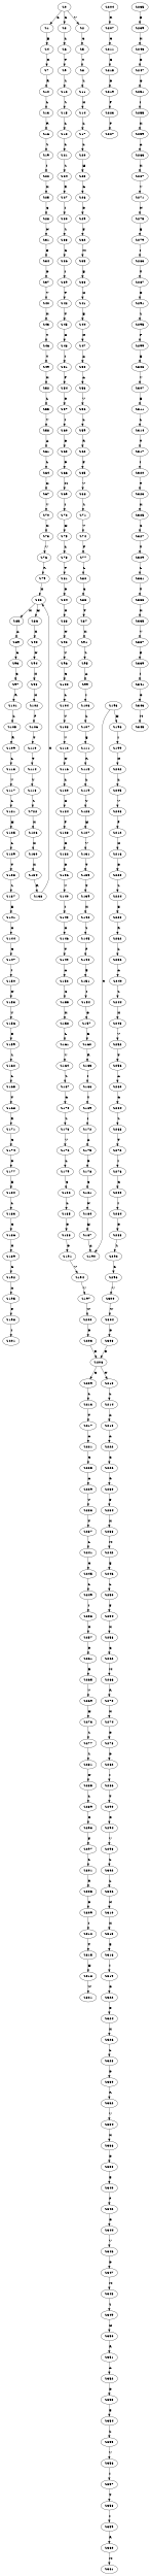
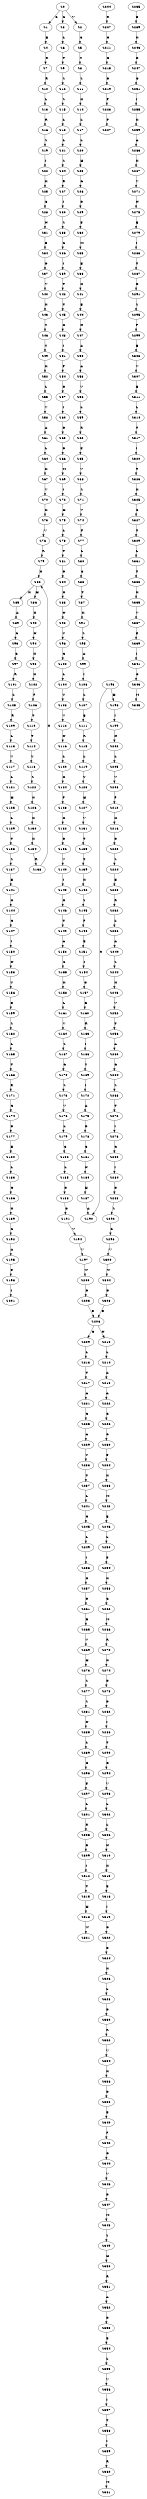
  strict digraph {
    S0
    S1
    S2
    S3
    S4
    S5
    S6
    S7
    S8
    S9
    S10
    S11
    S12
    S13
    S14
    S15
    S16
    S17
    S18
    S19
    S20
    S21
    S22
    S23
    S24
    S25
    S26
    S27
    S28
    S29
    S30
    S31
    S32
    S33
    S34
    S35
    S36
    S37
    S38
    S39
    S40
    S41
    S42
    S43
    S44
    S45
    S46
    S47
    S48
    S49
    S50
    S51
    S52
    S53
    S54
    S55
    S56
    S57
    S58
    S59
    S60
    S61
    S62
    S63
    S64
    S65
    S66
    S67
    S68
    S69
    S70
    S71
    S72
    S73
    S74
    S75
    S76
    S77
    S78
    S79
    S80
    S81
    S82
    S83
    S84
    S85
    S86
    S87
    S88
    S89
    S90
    S91
    S92
    S93
    S94
    S95
    S96
    S97
    S98
    S99
    S100
    S101
    S102
    S103
    S104
    S105
    S106
    S107
    S108
    S109
    S110
    S111
    S112
    S113
    S114
    S115
    S116
    S117
    S118
    S119
    S120
    S121
-   S122 [label=S722]
+   S122
    S123
    S124
    S125
    S126
    S127
    S128
    S129
    S130
    S131
    S132
    S133
    S134
    S135
    S136
    S137
    S138
    S139
    S140
    S141
    S142
    S143
    S144
    S145
    S146
    S147
    S148
    S149
    S150
    S151
    S152
    S153
    S154
    S155
    S156
    S157
    S158
    S159
    S160
    S161
    S162
    S163
    S164
    S165
    S166
    S167
    S168
    S169
    S170
    S171
    S172
    S173
    S174
    S175
    S176
    S177
    S178
    S179
    S180
    S181
    S182
    S183
    S184
    S185
    S186
    S187
    S188
    S189
    S190
    S191
    S192
    S194
    S195
    S193
    S196
    S197
    S198
    S199
    S200
    S201
    S202
    S203
    S205
    S206
    S204
    S207
    S208
    S209
    S210
    S211
    S212
    S213
    S214
    S215
    S216
    S217
    S218
    S219
    S220
    S221
    S222
    S223
    S224
    S225
    S226
    S227
    S228
    S229
    S230
    S232
    S233
    S234
    S236
    S237
    S238
    S235
    S239
    S240
    S241
    S242
    S243
    S244
    S245
    S246
    S247
    S248
    S249
    S250
    S251
    S252
    S253
    S254
    S255
    S256
    S257
    S258
    S259
    S260
    S261
    S262
    S263
    S264
    S265
    S266
    S267
    S268
    S269
    S270
    S271
    S272
    S273
    S274
    S275
    S276
    S277
    S278
    S279
    S280
    S281
    S282
    S283
    S284
    S285
    S286
    S287
    S288
    S289
    S290
    S291
    S292
    S293
    S294
    S295
    S296
    S297
    S298
    S299
    S300
    S301
    S302
    S303
    S304
    S305
    S306
    S307
    S308
    S309
    S310
    S311
    S312
    S313
    S314
    S315
    S316
    S317
    S318
    S319
    S320
    S321
    S322
    S323
    S324
    S325
    S326
    S327
    S328
    S329
    S330
    S331
    S332
    S333
    S334
    S335
    S336
    S337
    S338
    S339
    S340
    S341
    S342
    S343
    S344
    S345
    S346
    S347
    S348
    S349
    S350
    S351
    S352
    S353
    S354
    S355
    S356
    S357
    S358
    S359
    S360
    S361
    S0 -> S1 [label=C]
    S0 -> S2 [label=V]
    S0 -> S3 [label=G]
    S1 -> S4 [label=E]
    S2 -> S5 [label=G]
    S3 -> S6 [label=L]
    S4 -> S7 [label=R]
    S5 -> S8 [label=Y]
    S6 -> S9 [label=T]
    S7 -> S10 [label=R]
    S8 -> S11 [label=S]
    S9 -> S12 [label=S]
    S10 -> S13 [label=L]
    S11 -> S14 [label=K]
    S12 -> S15 [label=S]
    S13 -> S16 [label=R]
    S14 -> S17 [label=L]
    S15 -> S18 [label=L]
    S16 -> S19 [label=S]
    S17 -> S20 [label=L]
    S18 -> S21 [label=L]
    S19 -> S22 [label=I]
    S20 -> S23 [label=H]
    S21 -> S24 [label=S]
    S22 -> S25 [label=K]
    S23 -> S26 [label=G]
    S24 -> S27 [label=R]
    S25 -> S28 [label=G]
    S26 -> S29 [label=D]
    S27 -> S30 [label=I]
    S28 -> S31 [label=N]
    S29 -> S32 [label=F]
    S30 -> S33 [label=S]
    S31 -> S34 [label=E]
    S32 -> S35 [label=M]
    S33 -> S36 [label=G]
    S34 -> S37 [label=D]
    S35 -> S38 [label=E]
    S36 -> S39 [label=I]
    S37 -> S40 [label=V]
    S38 -> S41 [label=K]
    S39 -> S42 [label=T]
    S40 -> S43 [label=K]
    S41 -> S44 [label=E]
    S42 -> S45 [label=T]
    S43 -> S46 [label=Y]
    S44 -> S47 [label=N]
    S45 -> S48 [label=K]
    S46 -> S49 [label=Y]
    S47 -> S50 [label=A]
    S48 -> S51 [label=I]
    S49 -> S52 [label=K]
    S50 -> S53 [label=A]
    S51 -> S54 [label=P]
    S52 -> S55 [label=L]
    S53 -> S56 [label=V]
    S54 -> S57 [label=D]
    S55 -> S58 [label=V]
    S56 -> S59 [label=L]
    S57 -> S60 [label=I]
    S58 -> S61 [label=A]
    S59 -> S62 [label=R]
    S60 -> S63 [label=D]
    S61 -> S64 [label=L]
    S62 -> S65 [label=F]
    S63 -> S66 [label=D]
    S64 -> S67 [label=K]
    S65 -> S68 [label=V]
    S66 -> S69 [label=M]
    S67 -> S70 [label=V]
    S68 -> S71 [label=S]
    S69 -> S72 [label=I]
    S70 -> S73 [label=K]
    S71 -> S74 [label=V]
    S72 -> S75 [label=H]
    S73 -> S76 [label=V]
    S74 -> S77 [label=P]
    S75 -> S78 [label=L]
    S76 -> S79 [label=R]
    S77 -> S80 [label=L]
    S78 -> S81 [label=T]
    S79 -> S82 [label=K]
    S80 -> S83 [label=G]
    S81 -> S84 [label=D]
    S82 -> S85 [label=K]
    S82 -> S86 [label=H]
    S83 -> S87 [label=T]
    S84 -> S88 [label=K]
    S85 -> S89 [label=A]
    S86 -> S90 [label=K]
    S87 -> S91 [label=K]
    S88 -> S92 [label=N]
    S89 -> S93 [label=G]
    S90 -> S94 [label=N]
    S91 -> S95 [label=S]
    S92 -> S96 [label=Y]
    S93 -> S97 [label=G]
    S94 -> S98 [label=K]
    S95 -> S99 [label=A]
    S96 -> S100 [label=G]
    S97 -> S101 [label=R]
    S98 -> S102 [label=K]
    S99 -> S103 [label=I]
    S100 -> S104 [label=L]
    S101 -> S105 [label=L]
    S102 -> S106 [label=P]
    S103 -> S107 [label=L]
    S104 -> S108 [label=Y]
    S105 -> S109 [label=R]
    S106 -> S110 [label=T]
    S107 -> S111 [label=E]
    S108 -> S112 [label=V]
    S109 -> S113 [label=L]
    S110 -> S114 [label=T]
    S111 -> S115 [label=R]
    S112 -> S116 [label=N]
    S113 -> S117 [label=V]
    S114 -> S118 [label=Y]
    S115 -> S119 [label=L]
    S116 -> S120 [label=L]
    S117 -> S121 [label=L]
    S118 -> S122 [label=S]
    S119 -> S123 [label=Y]
    S120 -> S124 [label=K]
    S121 -> S125 [label=H]
    S122 -> S126 [label=K]
    S123 -> S127 [label=H]
    S124 -> S128 [label=P]
    S125 -> S129 [label=L]
    S126 -> S130 [label=K]
    S127 -> S131 [label=V]
    S128 -> S132 [label=K]
    S129 -> S133 [label=T]
    S130 -> S134 [label=K]
    S131 -> S135 [label=T]
    S132 -> S136 [label=D]
    S133 -> S137 [label=S]
    S134 -> S138 [label=R]
    S135 -> S139 [label=T]
    S136 -> S140 [label=V]
    S137 -> S141 [label=E]
    S138 -> S82 [label=K]
    S139 -> S142 [label=K]
    S140 -> S143 [label=I]
    S141 -> S144 [label=K]
    S142 -> S145 [label=S]
    S143 -> S146 [label=K]
    S144 -> S147 [label=Q]
    S145 -> S148 [label=P]
    S146 -> S149 [label=T]
    S147 -> S150 [label=I]
    S148 -> S151 [label=E]
    S149 -> S152 [label=A]
    S150 -> S153 [label=N]
    S151 -> S154 [label=I]
    S152 -> S155 [label=C]
    S153 -> S156 [label=Y]
    S154 -> S157 [label=Q]
    S155 -> S158 [label=K]
    S156 -> S159 [label=D]
    S157 -> S160 [label=E]
    S158 -> S161 [label=L]
    S159 -> S162 [label=S]
    S160 -> S163 [label=R]
    S161 -> S164 [label=V]
    S162 -> S165 [label=L]
    S163 -> S166 [label=I]
    S164 -> S167 [label=S]
    S165 -> S168 [label=T]
    S166 -> S169 [label=Y]
    S167 -> S170 [label=G]
    S168 -> S171 [label=R]
    S169 -> S172 [label=I]
    S170 -> S173 [label=S]
    S171 -> S174 [label=G]
    S172 -> S175 [label=A]
    S173 -> S176 [label=V]
    S174 -> S177 [label=D]
    S175 -> S178 [label=D]
    S176 -> S179 [label=L]
    S177 -> S180 [label=E]
    S178 -> S181 [label=G]
    S179 -> S182 [label=G]
    S180 -> S183 [label=L]
    S181 -> S184 [label=N]
    S182 -> S185 [label=L]
    S183 -> S186 [label=Q]
    S184 -> S187 [label=H]
    S185 -> S188 [label=D]
    S186 -> S189 [label=K]
    S187 -> S190 [label=A]
    S188 -> S191 [label=Q]
    S189 -> S192 [label=G]
    S191 -> S194 [label=V]
    S192 -> S195 [label=A]
    S194 -> S197 [label=V]
    S195 -> S198 [label=F]
    S193 -> S190 [label=C]
    S193 -> S196 [label=H]
    S196 -> S199 [label=I]
    S197 -> S200 [label=W]
    S198 -> S201 [label=I]
    S199 -> S202 [label=N]
    S200 -> S203 [label=D]
    S202 -> S205 [label=L]
    S203 -> S206 [label=D]
    S205 -> S208 [label=V]
    S206 -> S209 [label=Q]
    S206 -> S210 [label=N]
    S204 -> S207 [label=R]
    S207 -> S211 [label=Q]
    S208 -> S212 [label=P]
    S209 -> S213 [label=L]
    S210 -> S214 [label=L]
    S211 -> S215 [label=Q]
    S212 -> S216 [label=K]
    S213 -> S217 [label=T]
    S214 -> S218 [label=A]
    S215 -> S219 [label=D]
    S216 -> S220 [label=D]
    S217 -> S221 [label=A]
    S218 -> S222 [label=A]
    S219 -> S223 [label=P]
    S220 -> S224 [label=S]
    S221 -> S225 [label=G]
    S222 -> S226 [label=G]
    S223 -> S227 [label=P]
    S224 -> S228 [label=E]
    S225 -> S229 [label=A]
    S226 -> S230 [label=G]
    S228 -> S232 [label=R]
    S229 -> S233 [label=Y]
    S230 -> S234 [label=F]
    S232 -> S236 [label=L]
    S233 -> S237 [label=T]
    S234 -> S238 [label=K]
    S236 -> S240 [label=A]
    S237 -> S241 [label=L]
    S238 -> S242 [label=M]
    S235 -> S239 [label=E]
    S239 -> S243 [label=K]
    S240 -> S244 [label=S]
    S241 -> S245 [label=Q]
    S242 -> S246 [label=E]
    S243 -> S247 [label=D]
    S244 -> S248 [label=K]
    S245 -> S249 [label=L]
    S246 -> S250 [label=L]
    S247 -> S251 [label=Q]
    S248 -> S252 [label=V]
    S249 -> S253 [label=I]
    S250 -> S254 [label=F]
    S251 -> S255 [label=I]
    S252 -> S256 [label=T]
    S253 -> S257 [label=K]
    S254 -> S258 [label=K]
    S255 -> S259 [label=K]
    S256 -> S260 [label=A]
    S257 -> S261 [label=D]
    S258 -> S262 [label=G]
    S259 -> S263 [label=A]
    S260 -> S264 [label=G]
    S261 -> S265 [label=E]
    S262 -> S266 [label=M]
    S263 -> S267 [label=K]
    S264 -> S268 [label=S]
    S265 -> S269 [label=V]
    S266 -> S270 [label=R]
    S267 -> S271 [label=V]
    S268 -> S272 [label=T]
    S269 -> S273 [label=H]
    S270 -> S274 [label=K]
    S271 -> S275 [label=N]
    S272 -> S276 [label=I]
    S273 -> S277 [label=S]
    S274 -> S278 [label=D]
    S275 -> S279 [label=E]
    S276 -> S280 [label=G]
    S277 -> S281 [label=S]
    S278 -> S282 [label=D]
    S279 -> S283 [label=I]
    S280 -> S284 [label=I]
    S281 -> S285 [label=N]
    S282 -> S286 [label=I]
    S283 -> S287 [label=T]
    S284 -> S288 [label=D]
    S285 -> S289 [label=L]
    S286 -> S290 [label=T]
    S287 -> S291 [label=D]
    S288 -> S292 [label=S]
    S289 -> S293 [label=Q]
    S290 -> S294 [label=Q]
    S291 -> S295 [label=S]
    S292 -> S296 [label=C]
    S293 -> S297 [label=F]
    S294 -> S298 [label=V]
    S295 -> S299 [label=P]
    S296 -> S300 [label=V]
    S297 -> S301 [label=L]
    S298 -> S302 [label=L]
    S299 -> S303 [label=E]
    S300 -> S304 [label=W]
    S301 -> S305 [label=R]
    S302 -> S306 [label=L]
    S303 -> S307 [label=V]
    S304 -> S308 [label=D]
    S305 -> S309 [label=D]
    S306 -> S310 [label=N]
    S307 -> S311 [label=E]
    S308 -> S206 [label=D]
    S309 -> S312 [label=I]
    S310 -> S313 [label=K]
    S311 -> S314 [label=L]
    S312 -> S315 [label=T]
    S313 -> S316 [label=E]
    S314 -> S317 [label=T]
    S315 -> S318 [label=H]
    S316 -> S319 [label=I]
    S317 -> S320 [label=I]
    S318 -> S321 [label=W]
    S319 -> S322 [label=Q]
    S320 -> S323 [label=T]
    S322 -> S324 [label=D]
    S323 -> S325 [label=K]
    S324 -> S326 [label=K]
    S325 -> S327 [label=G]
    S326 -> S328 [label=L]
    S327 -> S329 [label=T]
    S328 -> S330 [label=D]
    S329 -> S331 [label=L]
    S330 -> S332 [label=R]
    S331 -> S333 [label=T]
    S332 -> S334 [label=V]
    S333 -> S335 [label=K]
    S334 -> S336 [label=K]
    S335 -> S337 [label=V]
    S336 -> S338 [label=D]
    S337 -> S339 [label=F]
    S338 -> S340 [label=E]
    S339 -> S341 [label=I]
    S340 -> S342 [label=P]
    S341 -> S343 [label=Q]
    S342 -> S344 [label=Q]
    S343 -> S345 [label=M]
    S344 -> S346 [label=V]
    S346 -> S347 [label=D]
    S347 -> S348 [label=M]
    S348 -> S349 [label=S]
    S349 -> S350 [label=H]
    S350 -> S351 [label=R]
    S351 -> S352 [label=A]
    S352 -> S353 [label=D]
    S353 -> S354 [label=E]
    S354 -> S355 [label=L]
    S355 -> S356 [label=V]
    S356 -> S357 [label=I]
    S357 -> S358 [label=T]
    S358 -> S359 [label=I]
    S359 -> S360 [label=R]
    S360 -> S361 [label=M]
  }
